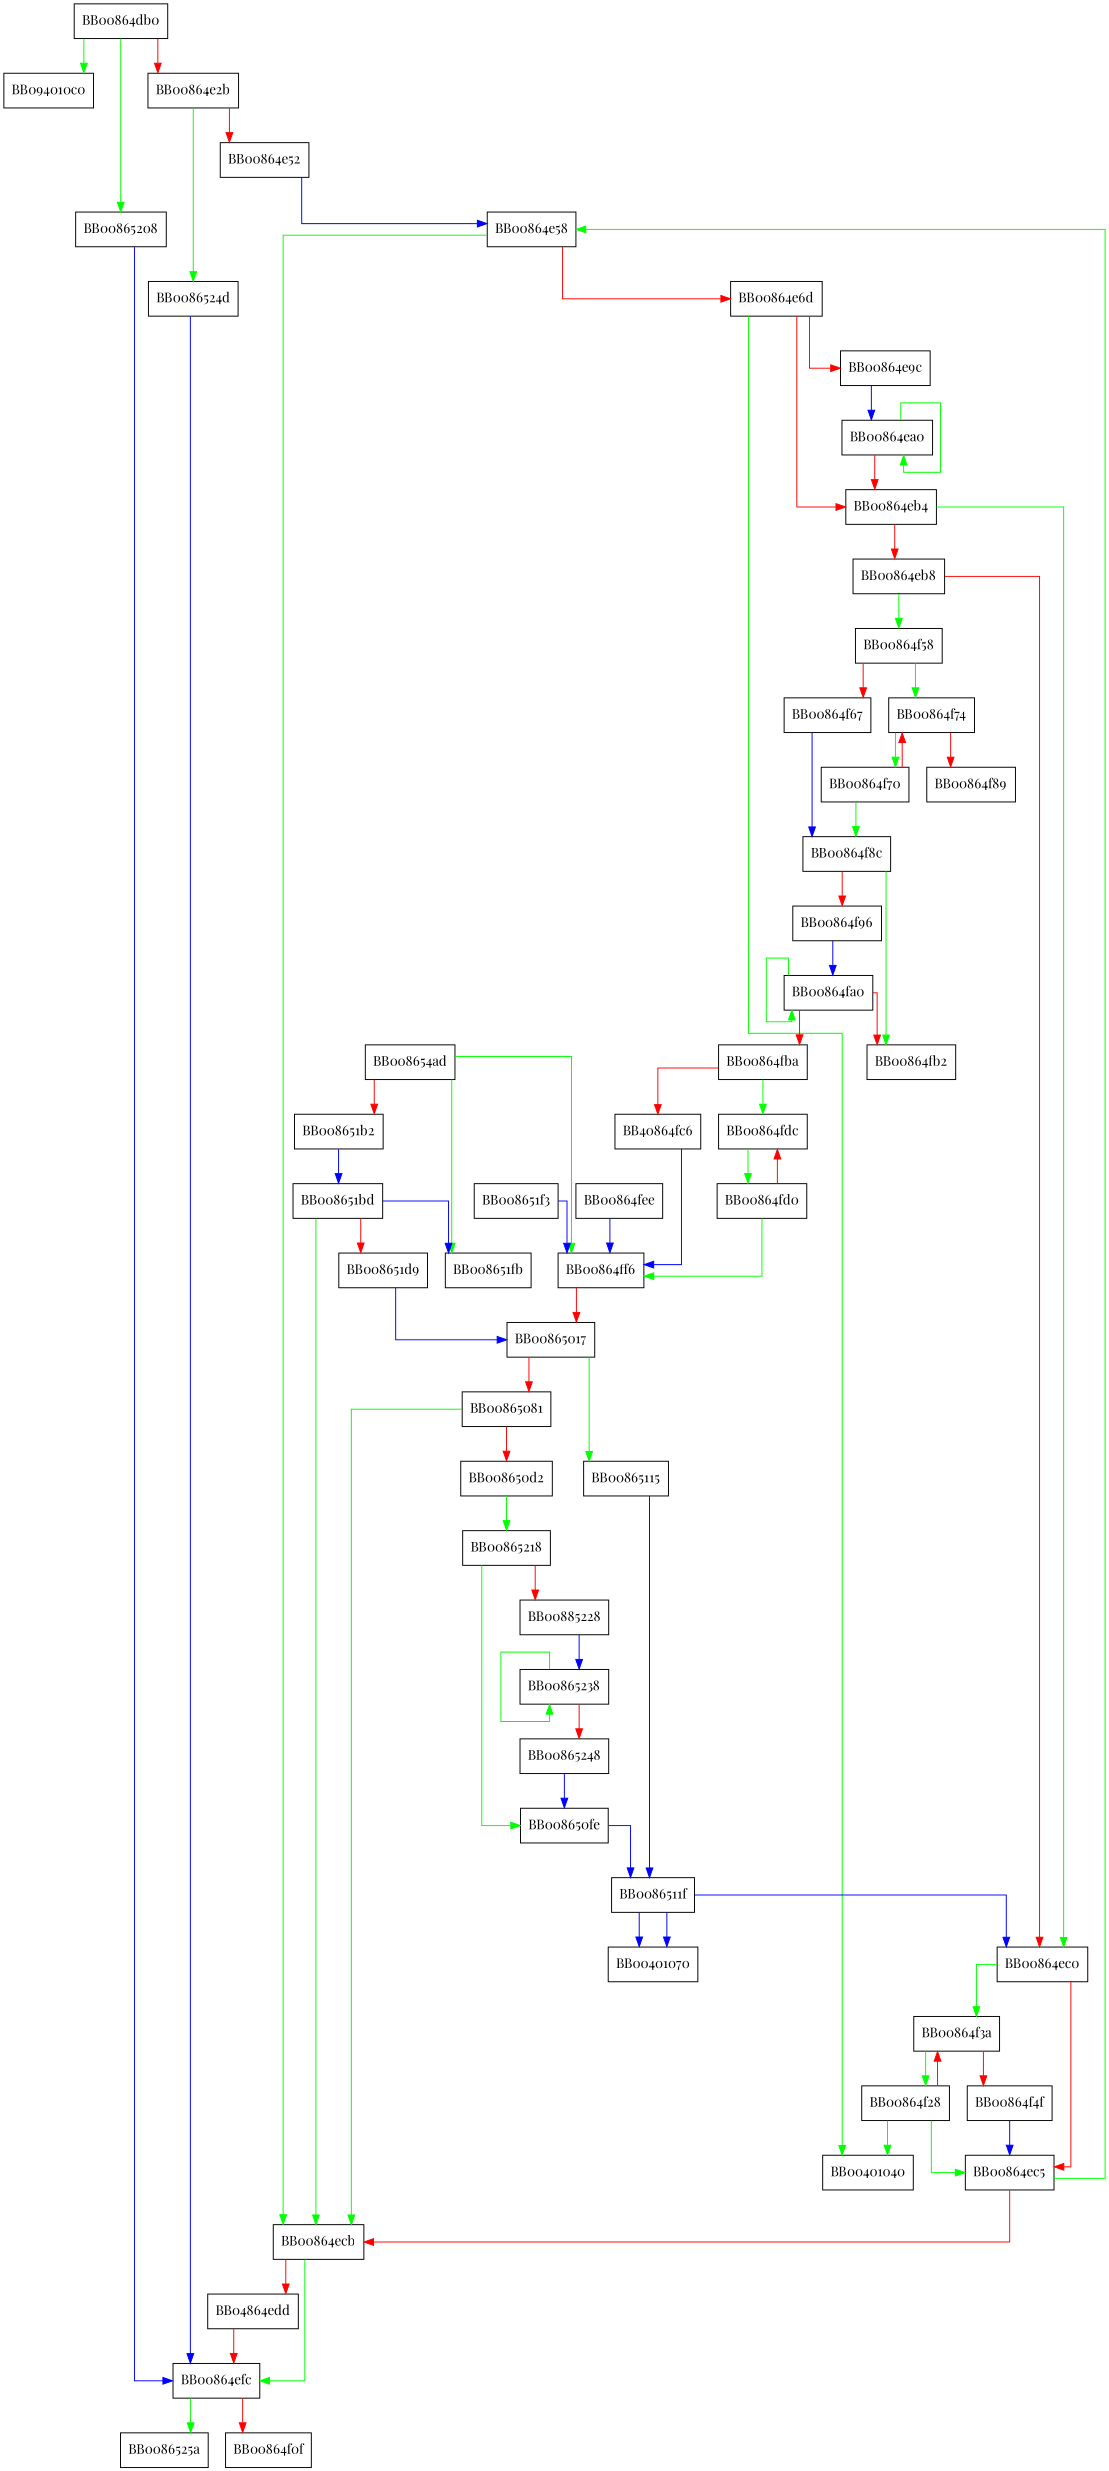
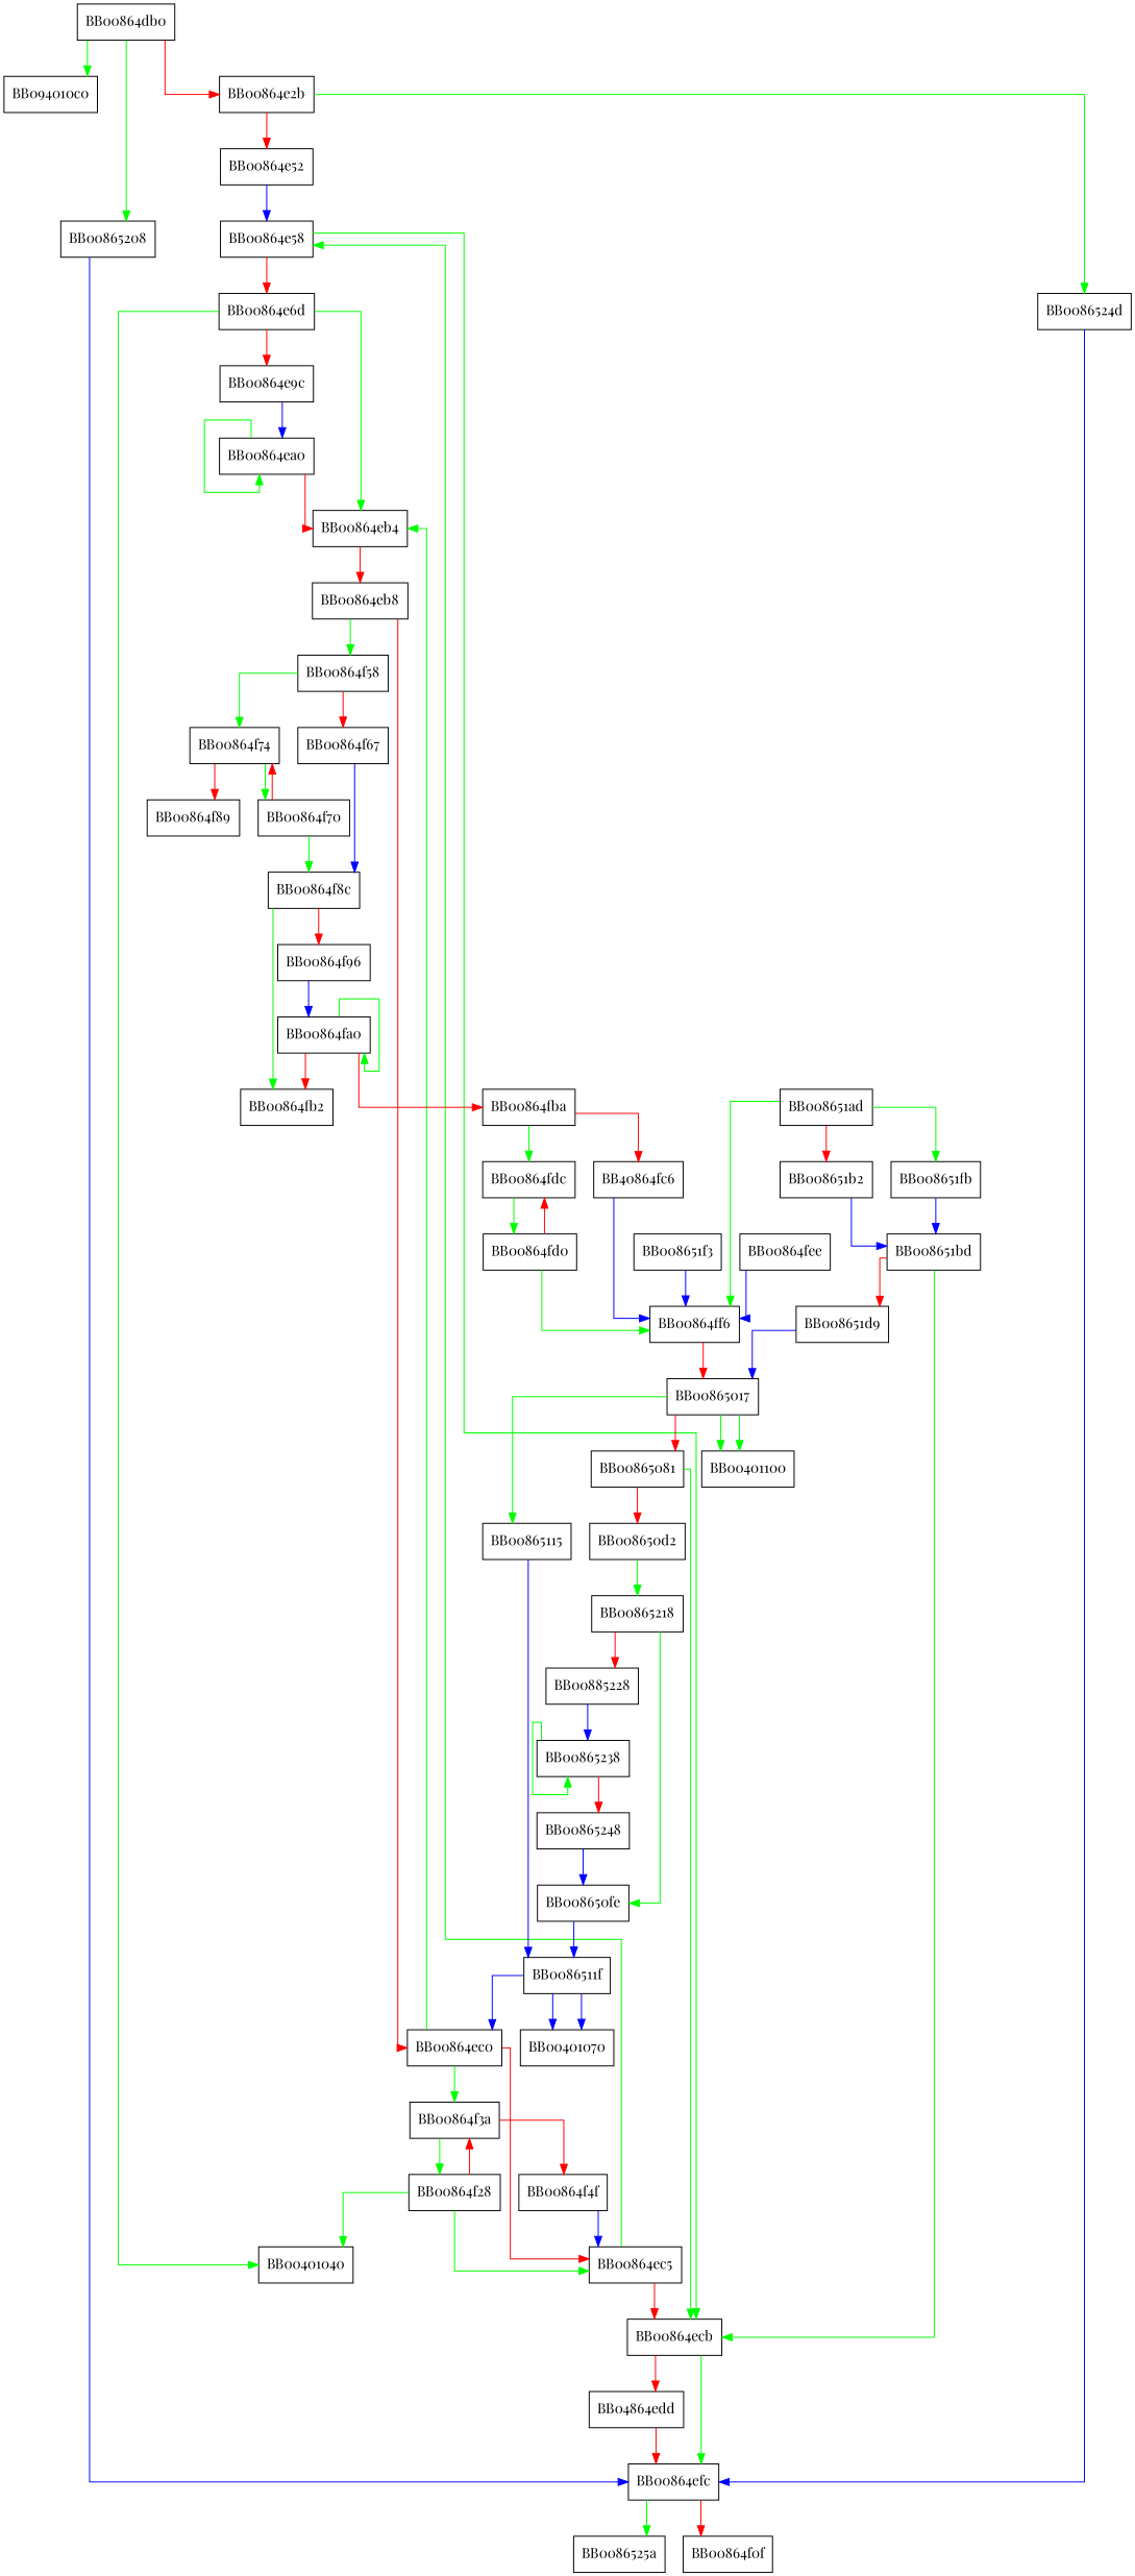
  digraph {
    fontname="Playfair Display"
    splines=ortho
    node [fontname="Playfair Display" shape=box]
    edge [color=green fontname="Playfair Display"]
    n1 [label=BB094010c0]
    BB00864db0
    BB00865208
    BB00864e2b
    BB00864efc
    BB0086524d
    BB00864e52
    BB0086525a
    BB00864f0f
    BB00864e58
    BB00864ecb
    BB00864e6d
    n13 [label=BB04864edd]
    BB00401040
    BB00864eb4
    BB00864e9c
    BB00864ec0
    BB00864eb8
    BB00864ea0
    BB00864f3a
    BB00864ec5
    BB00864f58
    BB00864f28
    BB00864f4f
    BB00864f74
    BB00864f67
    BB00864f70
    BB00864f89
    BB00864f8c
    BB00864fb2
    BB00864f96
    BB00864fa0
    BB00864fba
    BB00864fdc
    n35 [label=BB40864fc6]
    BB00864fd0
    BB00864ff6
    BB00865017
-   BB008651ad [label=BB008654ad]
+   BB008651ad
    BB008651fb
    BB008651b2
+   BB00401100
    BB00865115
    BB00865081
    BB008651f3
    BB00864fee
    BB008651bd
    BB0086511f
    BB008650d2
    BB00401070
    BB00865218
    BB008650fe
    n53 [label=BB00885228]
    BB00865238
    BB008651d9
    BB00865248
    BB00864db0 -> n1
    BB00864db0 -> BB00865208
    BB00864db0 -> BB00864e2b [color=red]
    BB00865208 -> BB00864efc [color=blue]
    BB00864e2b -> BB0086524d
    BB00864e2b -> BB00864e52 [color=red]
    BB00864efc -> BB0086525a
    BB00864efc -> BB00864f0f [color=red]
    BB0086524d -> BB00864efc [color=blue]
    BB00864e52 -> BB00864e58 [color=blue]
    BB00864e58 -> BB00864ecb
    BB00864e58 -> BB00864e6d [color=red]
    BB00864ecb -> BB00864efc
    BB00864ecb -> n13 [color=red]
    BB00864e6d -> BB00401040
-   BB00864e6d -> BB00864eb4 [color=red]
+   BB00864e6d -> BB00864eb4
    BB00864e6d -> BB00864e9c [color=red]
    n13 -> BB00864efc [color=red]
-   BB00864eb4 -> BB00864ec0
+   BB00864ec0 -> BB00864eb4
    BB00864eb4 -> BB00864eb8 [color=red]
    BB00864e9c -> BB00864ea0 [color=blue]
    BB00864ec0 -> BB00864f3a
    BB00864ec0 -> BB00864ec5 [color=red]
    BB00864eb8 -> BB00864ec0 [color=red]
    BB00864eb8 -> BB00864f58
    BB00864ea0 -> BB00864eb4 [color=red]
    BB00864ea0 -> BB00864ea0
    BB00864f3a -> BB00864f28
    BB00864f3a -> BB00864f4f [color=red]
    BB00864ec5 -> BB00864e58
    BB00864ec5 -> BB00864ecb [color=red]
    BB00864f58 -> BB00864f74
    BB00864f58 -> BB00864f67 [color=red]
    BB00864f28 -> BB00401040
    BB00864f28 -> BB00864f3a [color=red]
    BB00864f28 -> BB00864ec5
    BB00864f4f -> BB00864ec5 [color=blue]
    BB00864f74 -> BB00864f70
    BB00864f74 -> BB00864f89 [color=red]
    BB00864f67 -> BB00864f8c [color=blue]
    BB00864f70 -> BB00864f74 [color=red]
    BB00864f70 -> BB00864f8c
    BB00864f8c -> BB00864fb2
    BB00864f8c -> BB00864f96 [color=red]
    BB00864f96 -> BB00864fa0 [color=blue]
    BB00864fa0 -> BB00864fb2 [color=red]
    BB00864fa0 -> BB00864fa0
    BB00864fa0 -> BB00864fba [color=red]
    BB00864fba -> BB00864fdc
    BB00864fba -> n35 [color=red]
    BB00864fdc -> BB00864fd0
    n35 -> BB00864ff6 [color=blue]
    BB00864fd0 -> BB00864fdc [color=red]
    BB00864fd0 -> BB00864ff6
    BB00864ff6 -> BB00865017 [color=red]
+   BB00865017 -> BB00401100
+   BB00865017 -> BB00401100
    BB00865017 -> BB00865115
    BB00865017 -> BB00865081 [color=red]
    BB008651ad -> BB00864ff6
    BB008651ad -> BB008651fb
    BB008651ad -> BB008651b2 [color=red]
-   BB008651bd -> BB008651fb [color=blue]
+   BB008651fb -> BB008651bd [color=blue]
    BB008651b2 -> BB008651bd [color=blue]
    BB00865115 -> BB0086511f [color=blue]
    BB00865081 -> BB00864ecb
    BB00865081 -> BB008650d2 [color=red]
    BB008651f3 -> BB00864ff6 [color=blue]
    BB00864fee -> BB00864ff6 [color=blue]
    BB008651bd -> BB00864ecb
    BB008651bd -> BB008651d9 [color=red]
    BB0086511f -> BB00864ec0 [color=blue]
    BB0086511f -> BB00401070 [color=blue]
    BB0086511f -> BB00401070 [color=blue]
    BB008650d2 -> BB00865218
    BB00865218 -> BB008650fe
    BB00865218 -> n53 [color=red]
    BB008650fe -> BB0086511f [color=blue]
    n53 -> BB00865238 [color=blue]
    BB00865238 -> BB00865238
    BB00865238 -> BB00865248 [color=red]
    BB008651d9 -> BB00865017 [color=blue]
    BB00865248 -> BB008650fe [color=blue]
  }
